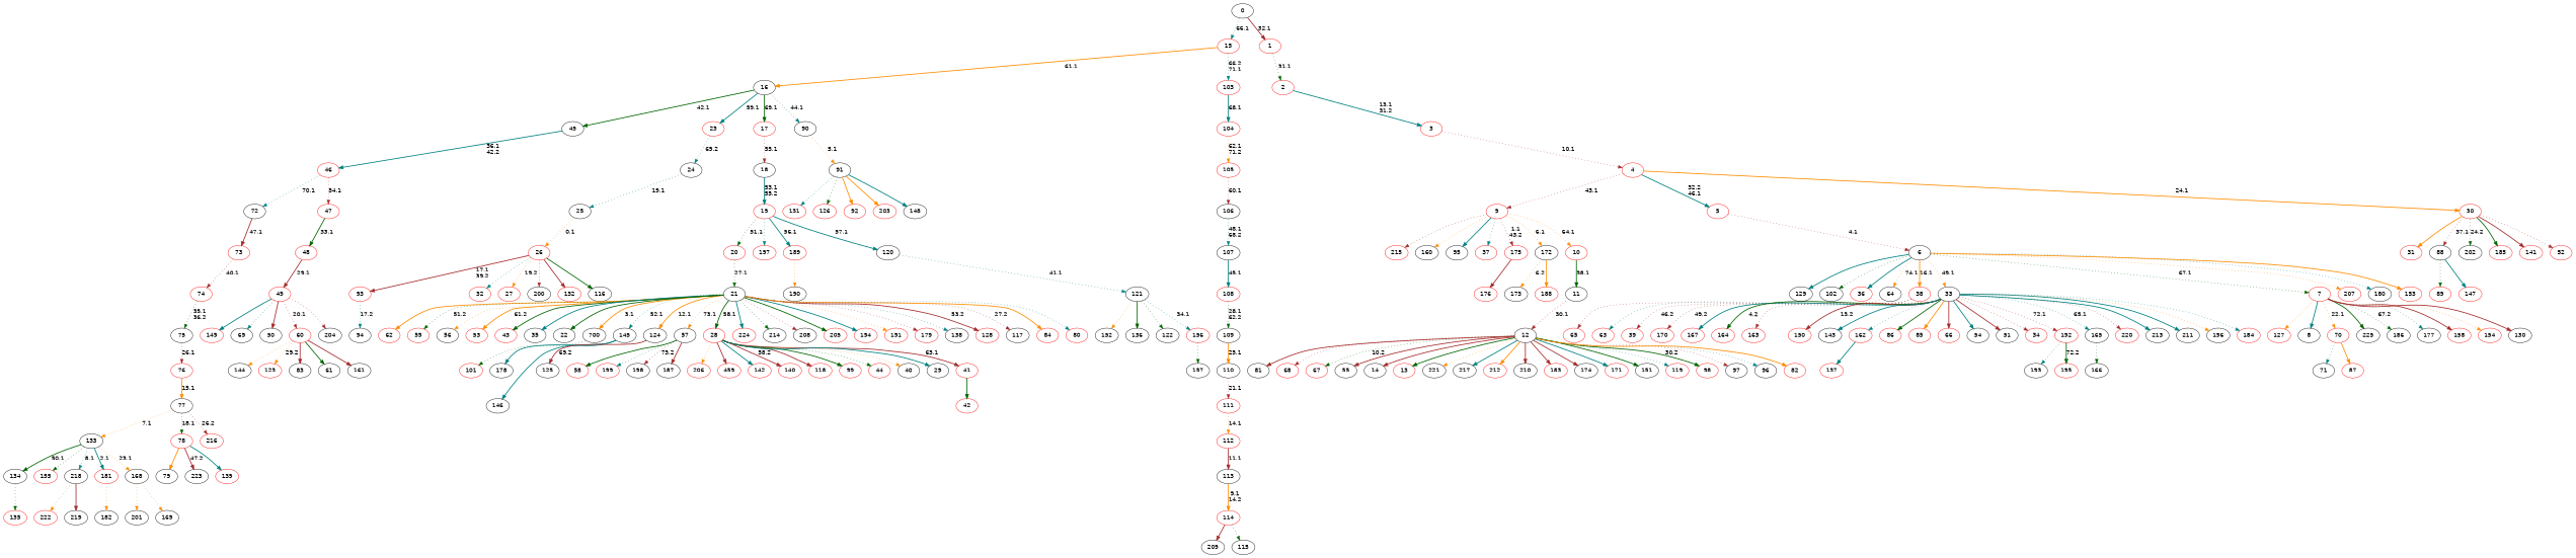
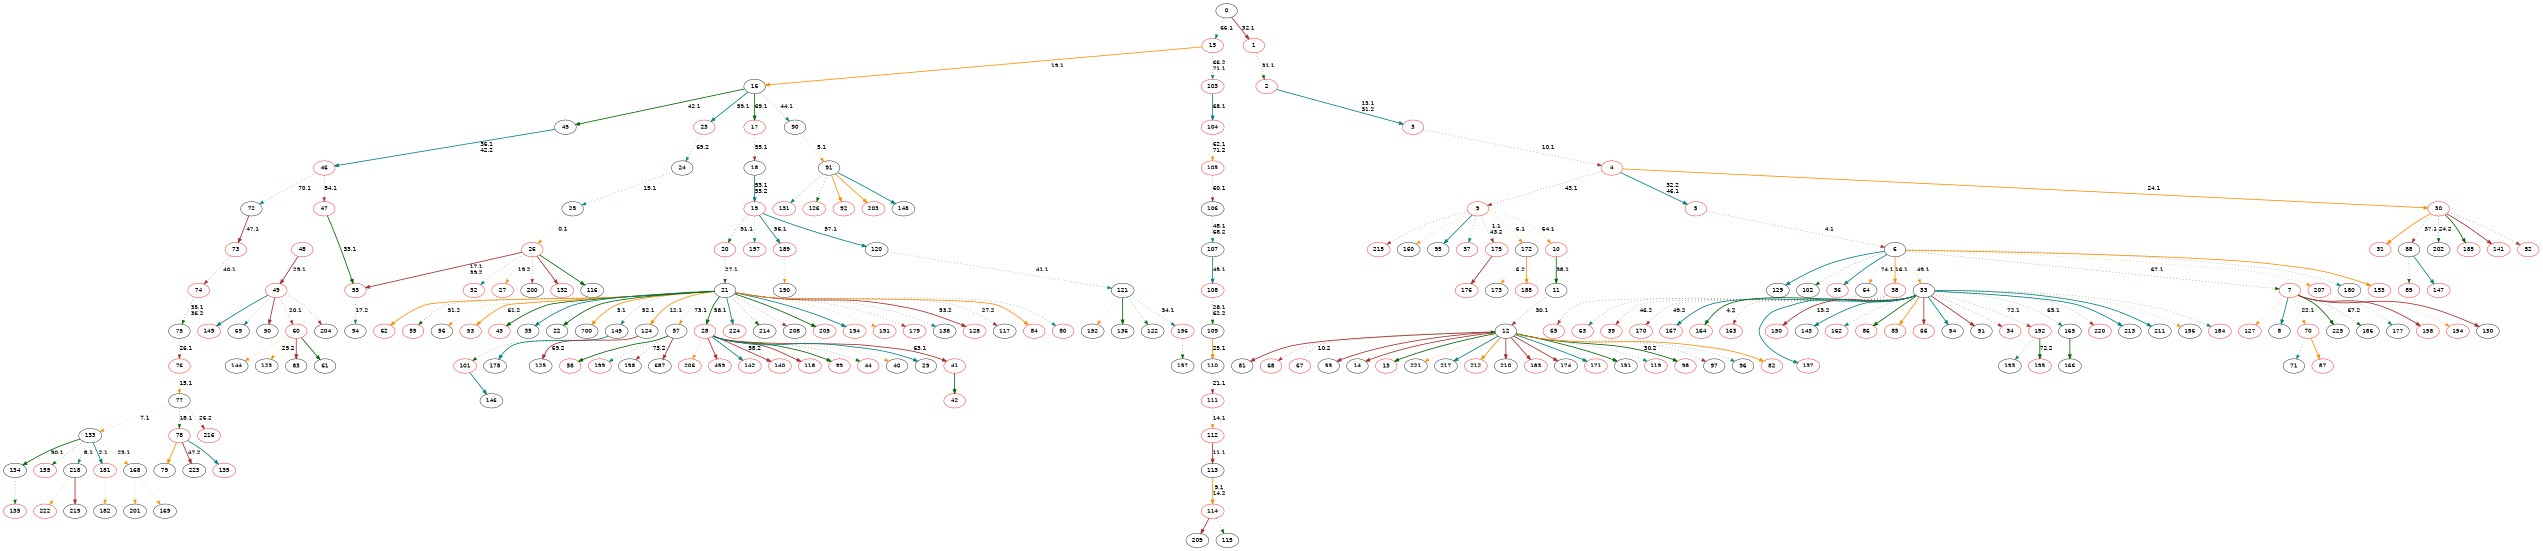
  digraph {
    fontname="DejaVu Sans"
    node [color=red fontname="DejaVu Sans"]
    edge [color=brown fontname="DejaVu Sans" style=dotted]
    218 [color=black]
    222
    219 [color=black]
    192
    195
    193 [color=black]
    190 [color=black]
    189
    182 [color=black]
    181
    175
    176
    172 [color=black]
    188
    173 [color=black]
    168 [color=black]
    201 [color=black]
    169 [color=black]
    165 [color=black]
    166 [color=black]
    157 [color=black]
    156
    145 [color=black]
    178 [color=black]
    146 [color=black]
    134 [color=black]
    135
    133 [color=black]
    155
    124 [color=black]
    125 [color=black]
    121 [color=black]
    152 [color=black]
    136 [color=black]
    122 [color=black]
    120 [color=black]
    209 [color=black]
    114
    115 [color=black]
    113 [color=black]
    112
    111
    110 [color=black]
    109 [color=black]
    108
    107 [color=black]
    106 [color=black]
    105
    104
    103
    n51 [color=black label=700]
    101
    94 [color=black]
    93
    91 [color=black]
    203
    148 [color=black]
    131
    126
    92
    90 [color=black]
    88 [color=black]
    147
    89
    223 [color=black]
    78
    139
    79 [color=black]
    77 [color=black]
    216
    76
    75 [color=black]
    74
    73
    72 [color=black]
    70
    87
    71 [color=black]
    64 [color=black]
    65
-   161 [color=black]
    60
    144 [color=black]
-   123
+   123 [color=black]
    83 [color=black]
    61 [color=black]
    57 [color=black]
    199
    198 [color=black]
-   187 [color=black]
+   187 [color=black label=687]
    58
    49
    204 [color=black]
    149
    69 [color=black]
    50 [color=black]
    48
    47
    46
    45 [color=black]
    41
    42
    38
    63
    39
    33 [color=black]
    220
    213 [color=black]
    211 [color=black]
    196 [color=black]
    184
    170
    167
    164
    163
    162
    150
    143 [color=black]
    137
    86
    85
    66
    54 [color=black]
    51 [color=black]
    34
    30
    202 [color=black]
    185
    141
    52
    31
    28
    206
    n134 [label=459]
    142
    140
    118
    99
    44
    40 [color=black]
    29 [color=black]
    26
    200 [color=black]
    132
    116 [color=black]
    32
    27
    25 [color=black]
    24 [color=black]
    23
    21 [color=black]
    224
    214 [color=black]
    208 [color=black]
    205
    194
    191
    179
    138 [color=black]
    128
    117 [color=black]
    84
    80
    62
    59
    56 [color=black]
    53
    43
    35 [color=black]
    22 [color=black]
    20
    19
    197
    18 [color=black]
    17
    16 [color=black]
    15
    12 [color=black]
    221 [color=black]
    217 [color=black]
    212
    210 [color=black]
    183
    174 [color=black]
    171
    151 [color=black]
    119
    98
    97 [color=black]
    96 [color=black]
    82
    81 [color=black]
    68
    67
    55 [color=black]
    14 [color=black]
    13
    11 [color=black]
    10
    9
    215
    160 [color=black]
    95 [color=black]
    37
    7
    225 [color=black]
    186 [color=black]
    177 [color=black]
    158
    154
    130 [color=black]
    127
    8 [color=black]
    6 [color=black]
    207
    180 [color=black]
    153
    129 [color=black]
    102 [color=black]
    36
    5
    4
    3
    2
    1
    0 [color=black]
    218 -> 222 [color=darkorange]
    218 -> 219 [style=bold]
    192 -> 195 [color=darkgreen label="72,2" style=bold]
    192 -> 193 [color=teal]
    189 -> 190 [color=darkorange]
    181 -> 182 [color=darkorange]
    175 -> 176 [style=bold]
    172 -> 188 [color=darkorange style=bold]
    172 -> 173 [color=darkorange label="6,2"]
    168 -> 201 [color=darkorange]
    168 -> 169 [color=darkorange]
-   165 -> 166 [color=darkgreen]
+   165 -> 166 [color=darkgreen style=bold]
    156 -> 157 [color=darkgreen]
    145 -> 178 [color=teal style=bold]
-   145 -> 146 [color=teal style=bold]
+   101 -> 146 [color=teal style=bold]
    134 -> 135 [color=darkgreen]
    133 -> 218 [color=teal label="8,1"]
    133 -> 181 [color=teal label="2,1" style=bold]
    133 -> 168 [color=darkorange label="23,1"]
    133 -> 134 [color=darkgreen label="50,1" style=bold]
    133 -> 155 [color=darkgreen]
    124 -> 125 [label="69,2" style=bold]
    121 -> 156 [color=teal label="34,1"]
    121 -> 152 [color=darkorange]
    121 -> 136 [color=darkgreen style=bold]
    121 -> 122 [color=darkgreen]
    120 -> 121 [color=teal label="41,1"]
    114 -> 209 [style=bold]
    114 -> 115 [color=darkgreen]
    113 -> 114 [color=darkorange label="9,1\n14,2" style=bold]
    112 -> 113 [label="11,1" style=bold]
    111 -> 112 [color=darkorange label="14,1"]
    110 -> 111 [label="21,1"]
    109 -> 110 [color=darkorange label="25,1" style=bold]
    108 -> 109 [color=darkgreen label="28,1\n62,2"]
    107 -> 108 [color=teal label="45,1" style=bold]
    106 -> 107 [color=teal label="48,1\n68,2"]
    105 -> 106 [label="60,1"]
    104 -> 105 [color=darkorange label="62,1\n71,2"]
    103 -> 104 [color=teal label="68,1" style=bold]
    n51 -> 101 [color=darkgreen]
    93 -> 94 [color=teal label="17,2"]
    91 -> 203 [color=darkorange style=bold]
    91 -> 148 [color=teal style=bold]
    91 -> 131 [color=teal]
    91 -> 126 [color=darkgreen]
    91 -> 92 [color=darkorange style=bold]
    90 -> 91 [color=darkorange label="5,1"]
    88 -> 147 [color=teal style=bold]
    88 -> 89 [color=darkgreen]
    78 -> 223 [label="47,2" style=bold]
    78 -> 139 [color=teal style=bold]
    78 -> 79 [color=darkorange style=bold]
    77 -> 133 [color=darkorange label="7,1"]
    77 -> 78 [color=darkgreen label="18,1"]
    77 -> 216 [label="26,2"]
-   76 -> 77 [color=darkorange label="15,1" style=bold]
+   76 -> 77 [color=darkorange label="15,1"]
    75 -> 76 [label="26,1"]
    74 -> 75 [color=darkgreen label="35,1\n36,2"]
    73 -> 74 [label="40,1"]
    72 -> 73 [label="47,1" style=bold]
    70 -> 87 [color=darkorange style=bold]
    70 -> 71 [color=teal]
    64 -> 65
-   60 -> 161 [style=bold]
    60 -> 144 [color=darkorange]
    60 -> 123 [color=darkorange label="29,2"]
    60 -> 83 [style=bold]
    60 -> 61 [color=darkgreen style=bold]
    57 -> 199 [color=teal]
    57 -> 198 [label="73,2"]
    57 -> 187 [style=bold]
    57 -> 58 [color=darkgreen style=bold]
    49 -> 60 [label="20,1"]
    49 -> 204
    49 -> 149 [color=teal style=bold]
    49 -> 69 [color=teal]
    49 -> 50 [style=bold]
    48 -> 49 [label="29,1" style=bold]
-   47 -> 48 [color=darkgreen label="33,1" style=bold]
+   47 -> 93 [color=darkgreen label="33,1" style=bold]
    46 -> 72 [color=teal label="70,1"]
    46 -> 47 [label="54,1"]
    45 -> 46 [color=teal label="36,1\n42,2" style=bold]
    41 -> 42 [color=darkgreen style=bold]
    38 -> 63 [color=teal]
    38 -> 39 [label="46,2"]
    33 -> 192 [label="72,1"]
    33 -> 165 [color=teal label="65,1"]
    33 -> 220
    33 -> 213 [color=teal style=bold]
    33 -> 211 [color=teal style=bold]
    33 -> 196 [color=darkorange]
    33 -> 184 [color=teal]
    33 -> 170 [label="49,2"]
    33 -> 167 [color=teal style=bold]
    33 -> 164 [color=darkgreen label="4,2" style=bold]
    33 -> 163
    33 -> 162 [color=teal]
    33 -> 150 [label="13,2" style=bold]
    33 -> 143 [color=teal style=bold]
-   162 -> 137 [color=teal style=bold]
+   33 -> 137 [color=teal style=bold]
    33 -> 86 [color=darkgreen style=bold]
    33 -> 85 [color=darkorange style=bold]
    33 -> 66 [style=bold]
    33 -> 54 [color=teal style=bold]
    33 -> 51 [style=bold]
    33 -> 34
    30 -> 88 [label="37,1"]
    30 -> 202 [color=darkgreen label="24,2"]
    30 -> 185 [color=darkgreen style=bold]
    30 -> 141 [style=bold]
    30 -> 52
    30 -> 31 [color=darkorange style=bold]
    28 -> 41 [label="63,1" style=bold]
    28 -> 206 [color=darkorange]
    28 -> n134 [style=bold]
    28 -> 142 [color=teal style=bold]
    28 -> 140 [label="58,2" style=bold]
    28 -> 118 [style=bold]
    28 -> 99 [color=darkgreen style=bold]
    28 -> 44 [color=darkgreen]
    28 -> 40 [color=darkorange]
    28 -> 29 [color=teal style=bold]
    26 -> 93 [label="17,1\n39,2" style=bold]
    26 -> 200
    26 -> 132 [style=bold]
    26 -> 116 [color=darkgreen style=bold]
    26 -> 32 [color=teal]
    26 -> 27 [color=darkorange label="19,2"]
    25 -> 26 [color=darkorange label="0,1"]
    24 -> 25 [color=teal label="19,1"]
    23 -> 24 [color=teal label="69,2"]
    21 -> 145 [color=teal label="52,1"]
    21 -> 124 [color=darkorange label="12,1" style=bold]
    21 -> n51 [color=darkorange label="3,1" style=bold]
    21 -> 57 [color=darkorange label="73,1"]
    21 -> 28 [color=darkgreen label="58,1" style=bold]
    21 -> 224 [color=teal style=bold]
    21 -> 214 [color=darkgreen]
    21 -> 208
    21 -> 205 [color=darkgreen style=bold]
    21 -> 194 [color=teal style=bold]
    21 -> 191 [color=darkorange]
    21 -> 179
    21 -> 138 [color=teal]
    21 -> 128 [label="53,2" style=bold]
    21 -> 117 [label="27,2"]
    21 -> 84 [color=darkorange style=bold]
    21 -> 80 [color=teal]
    21 -> 62 [color=darkorange style=bold]
    21 -> 59 [color=darkgreen label="51,2"]
    21 -> 56 [color=darkorange]
    21 -> 53 [color=darkorange label="61,2" style=bold]
    21 -> 43 [color=darkgreen style=bold]
    21 -> 35 [color=teal style=bold]
    21 -> 22 [color=darkgreen style=bold]
    20 -> 21 [color=darkgreen label="27,1"]
    19 -> 189 [color=teal label="56,1" style=bold]
    19 -> 120 [color=teal label="57,1" style=bold]
    19 -> 20 [color=darkgreen label="51,1"]
    19 -> 197 [color=teal]
    18 -> 19 [color=teal label="53,1\n55,2" style=bold]
    17 -> 18 [label="55,1"]
    16 -> 90 [color=teal label="44,1"]
    16 -> 45 [color=darkgreen label="42,1" style=bold]
    16 -> 23 [color=teal label="59,1" style=bold]
    16 -> 17 [color=darkgreen label="69,1" style=bold]
    15 -> 103 [color=teal label="66,2\n71,1"]
-   15 -> 16 [color=darkorange label="61,1" style=bold]
+   15 -> 16 [color=darkorange label="19,1" style=bold]
    12 -> 221 [color=darkorange]
    12 -> 217 [color=teal style=bold]
    12 -> 212 [color=darkorange style=bold]
    12 -> 210 [style=bold]
    12 -> 183 [style=bold]
    12 -> 174 [style=bold]
    12 -> 171 [color=teal style=bold]
    12 -> 151 [color=darkgreen style=bold]
    12 -> 119 [color=teal]
    12 -> 98 [color=darkgreen label="30,2" style=bold]
    12 -> 97
    12 -> 96 [color=teal]
    12 -> 82 [color=darkorange style=bold]
    12 -> 81 [style=bold]
    12 -> 68
-   12 -> 67 [color=darkgreen label="10,2"]
+   67 -> 12 [color=darkgreen label="10,2"]
    12 -> 55 [style=bold]
    12 -> 14 [style=bold]
    12 -> 13 [color=darkgreen style=bold]
    11 -> 12 [label="30,1"]
    10 -> 11 [color=darkgreen label="38,1" style=bold]
    9 -> 175 [label="1,1\n43,2"]
    9 -> 172 [color=darkorange label="6,1"]
    9 -> 10 [color=darkorange label="64,1"]
    9 -> 215
    9 -> 160 [color=darkorange]
    9 -> 95 [color=teal style=bold]
    9 -> 37 [color=teal]
    7 -> 70 [color=darkorange label="22,1"]
    7 -> 225 [color=darkgreen style=bold]
    7 -> 186 [color=darkgreen label="67,2"]
    7 -> 177 [color=teal]
    7 -> 158 [style=bold]
    7 -> 154 [color=darkorange]
    7 -> 130 [style=bold]
    7 -> 127 [color=darkorange]
    7 -> 8 [color=teal style=bold]
    6 -> 64 [color=darkorange label="74,1"]
    6 -> 38 [color=darkorange label="16,1" style=bold]
    6 -> 33 [color=darkorange label="49,1"]
    6 -> 7 [color=darkgreen label="67,1"]
    6 -> 207 [color=darkorange]
    6 -> 180 [color=teal]
    6 -> 153 [color=darkorange style=bold]
    6 -> 129 [color=teal style=bold]
    6 -> 102 [color=darkgreen]
    6 -> 36 [color=teal style=bold]
    5 -> 6 [label="4,1"]
    4 -> 30 [color=darkorange label="24,1" style=bold]
    4 -> 9 [label="43,1"]
    4 -> 5 [color=teal label="32,2\n46,1" style=bold]
    3 -> 4 [label="10,1"]
    2 -> 3 [color=teal label="13,1\n31,2" style=bold]
    1 -> 2 [color=darkgreen label="31,1"]
    0 -> 15 [color=teal label="66,1"]
    0 -> 1 [label="32,1" style=bold]
  }
